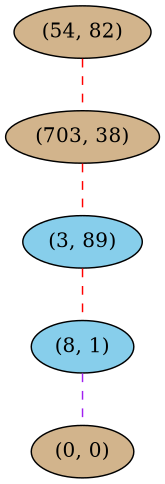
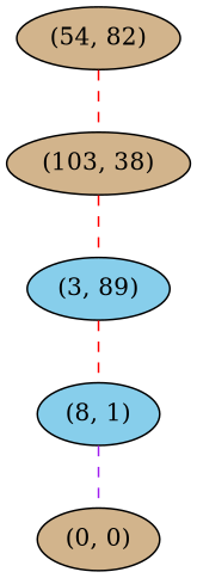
  graph {
    node [fillcolor=tan style=filled]
    edge [color=red style=dashed weight=1]
    "(54, 82)"
-   "(103, 38)" [label="(703, 38)"]
+   "(103, 38)"
    "(3, 89)" [fillcolor=skyblue]
    n4 [fillcolor=skyblue label="(8, 1)"]
    "(0, 0)"
    "(54, 82)" -- "(103, 38)"
    "(103, 38)" -- "(3, 89)"
    "(3, 89)" -- n4
    n4 -- "(0, 0)" [color=purple weight=4]
  }
